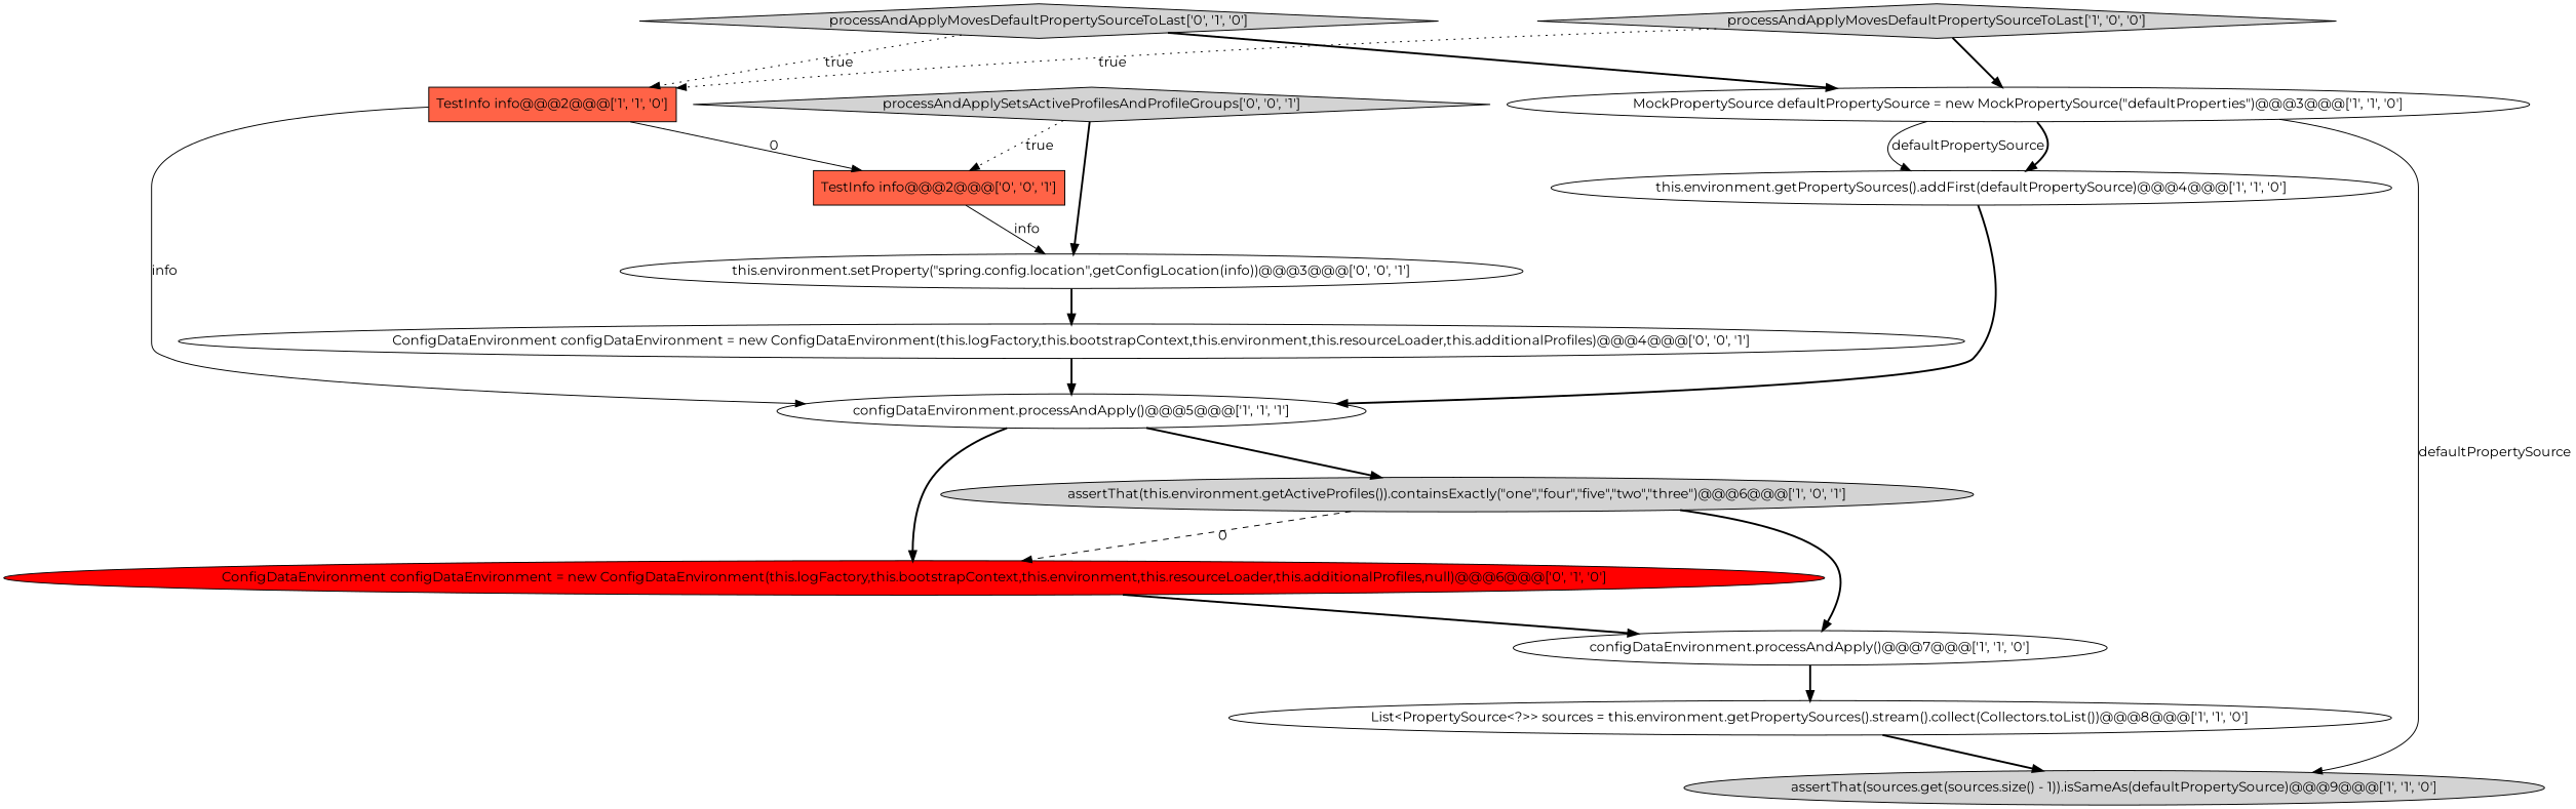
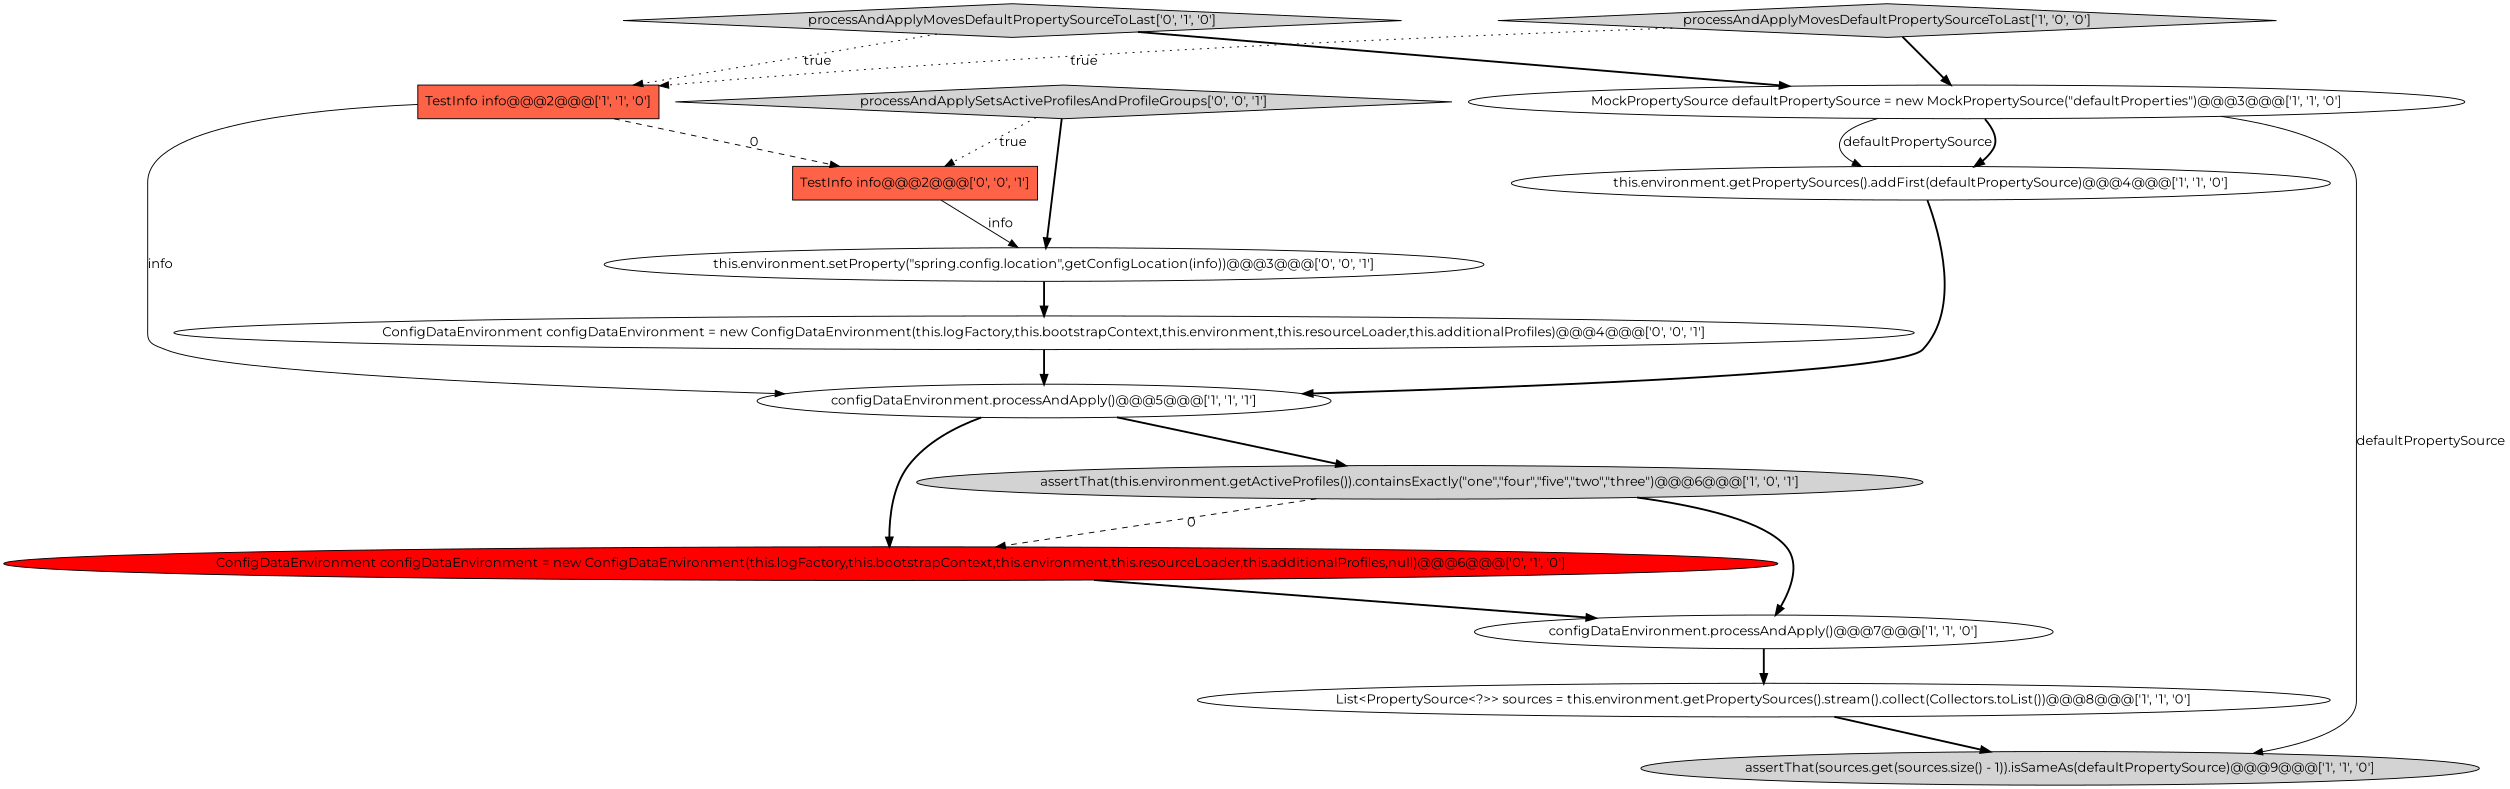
  digraph {
    fontname=Montserrat
    node [fillcolor=white shape=ellipse style=filled fontname=Montserrat]
    edge [style=bold fontname=Montserrat]
    n1 [label="configDataEnvironment.processAndApply()@@@7@@@['1', '1', '0']"]
    n2 [label="List<PropertySource<?>> sources = this.environment.getPropertySources().stream().collect(Collectors.toList())@@@8@@@['1', '1', '0']"]
    n3 [fillcolor=red label="ConfigDataEnvironment configDataEnvironment = new ConfigDataEnvironment(this.logFactory,this.bootstrapContext,this.environment,this.resourceLoader,this.additionalProfiles,null)@@@6@@@['0', '1', '0']"]
    n4 [label="ConfigDataEnvironment configDataEnvironment = new ConfigDataEnvironment(this.logFactory,this.bootstrapContext,this.environment,this.resourceLoader,this.additionalProfiles)@@@4@@@['0', '0', '1']"]
    n5 [label="configDataEnvironment.processAndApply()@@@5@@@['1', '1', '1']"]
    n6 [label="this.environment.setProperty(\"spring.config.location\",getConfigLocation(info))@@@3@@@['0', '0', '1']"]
    n7 [fillcolor=lightgray label="assertThat(this.environment.getActiveProfiles()).containsExactly(\"one\",\"four\",\"five\",\"two\",\"three\")@@@6@@@['1', '0', '1']"]
    n8 [fillcolor=lightgray label="processAndApplyMovesDefaultPropertySourceToLast['0', '1', '0']" shape=diamond]
    n9 [fillcolor=tomato label="TestInfo info@@@2@@@['1', '1', '0']" shape=box]
    n10 [label="MockPropertySource defaultPropertySource = new MockPropertySource(\"defaultProperties\")@@@3@@@['1', '1', '0']"]
    n11 [fillcolor=lightgray label="assertThat(sources.get(sources.size() - 1)).isSameAs(defaultPropertySource)@@@9@@@['1', '1', '0']"]
    n12 [label="this.environment.getPropertySources().addFirst(defaultPropertySource)@@@4@@@['1', '1', '0']"]
    n13 [fillcolor=tomato label="TestInfo info@@@2@@@['0', '0', '1']" shape=box]
    n14 [fillcolor=lightgray label="processAndApplySetsActiveProfilesAndProfileGroups['0', '0', '1']" shape=diamond]
    n15 [fillcolor=lightgray label="processAndApplyMovesDefaultPropertySourceToLast['1', '0', '0']" shape=diamond]
    n1 -> n2
    n2 -> n11
    n3 -> n1
    n4 -> n5
    n5 -> n3
    n5 -> n7
    n6 -> n4
    n7 -> n1
    n7 -> n3 [label=0 style=dashed]
    n8 -> n9 [label=true style=dotted]
    n8 -> n10
    n9 -> n5 [label=info style=solid]
-   n9 -> n13 [label=0 style=solid]
+   n9 -> n13 [label=0 style=dashed]
    n10 -> n11 [label=defaultPropertySource style=solid]
    n10 -> n12 [label=defaultPropertySource style=solid]
    n10 -> n12
    n12 -> n5
    n13 -> n6 [label=info style=solid]
    n14 -> n6
    n14 -> n13 [label=true style=dotted]
    n15 -> n9 [label=true style=dotted]
    n15 -> n10
  }
